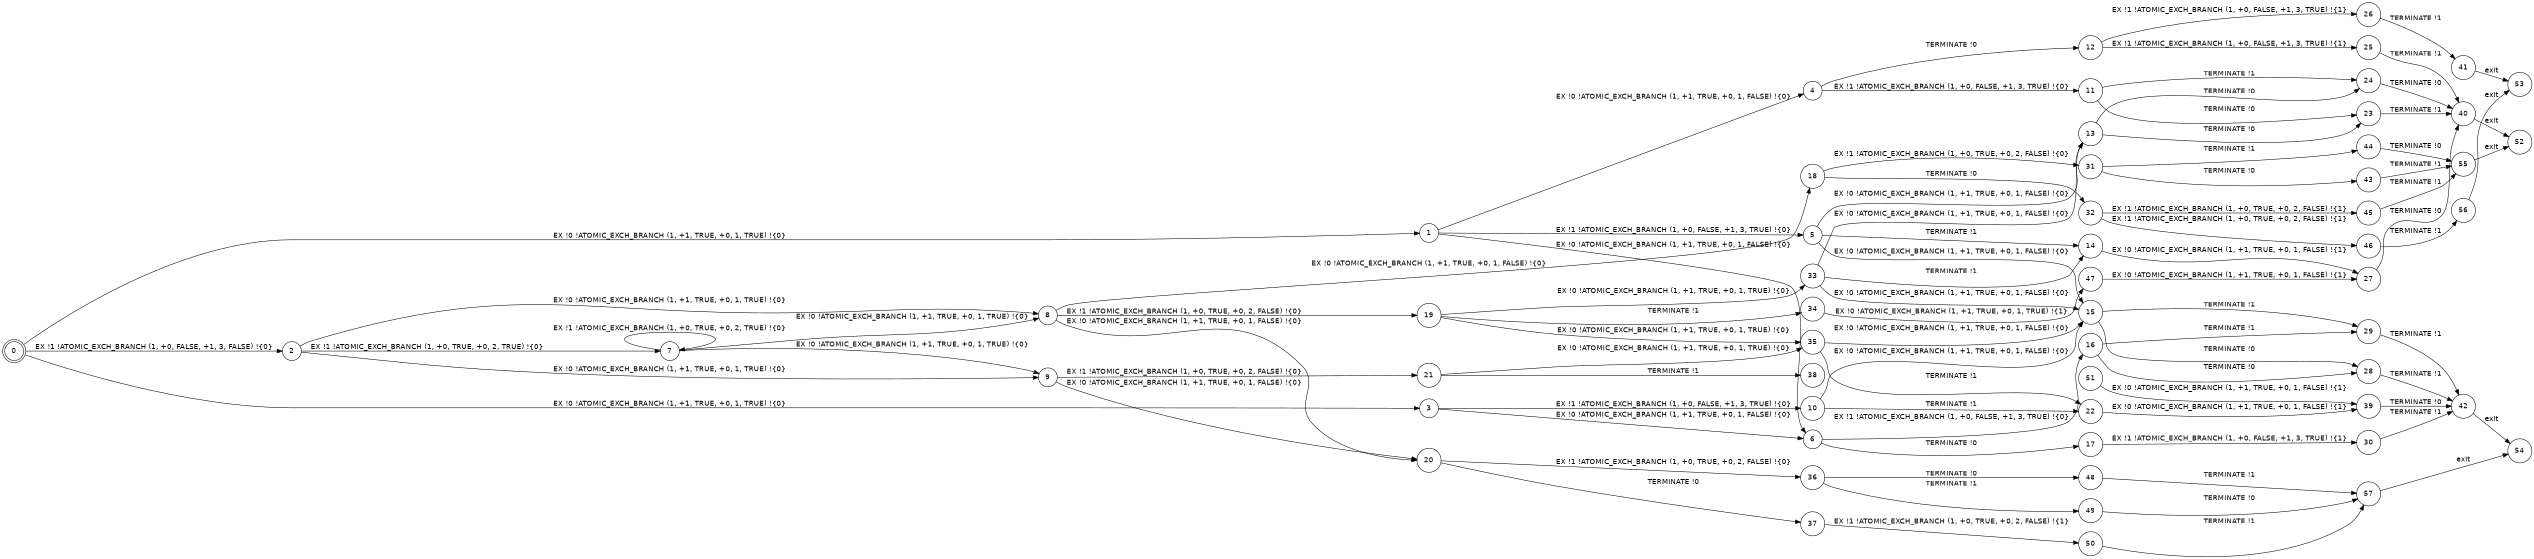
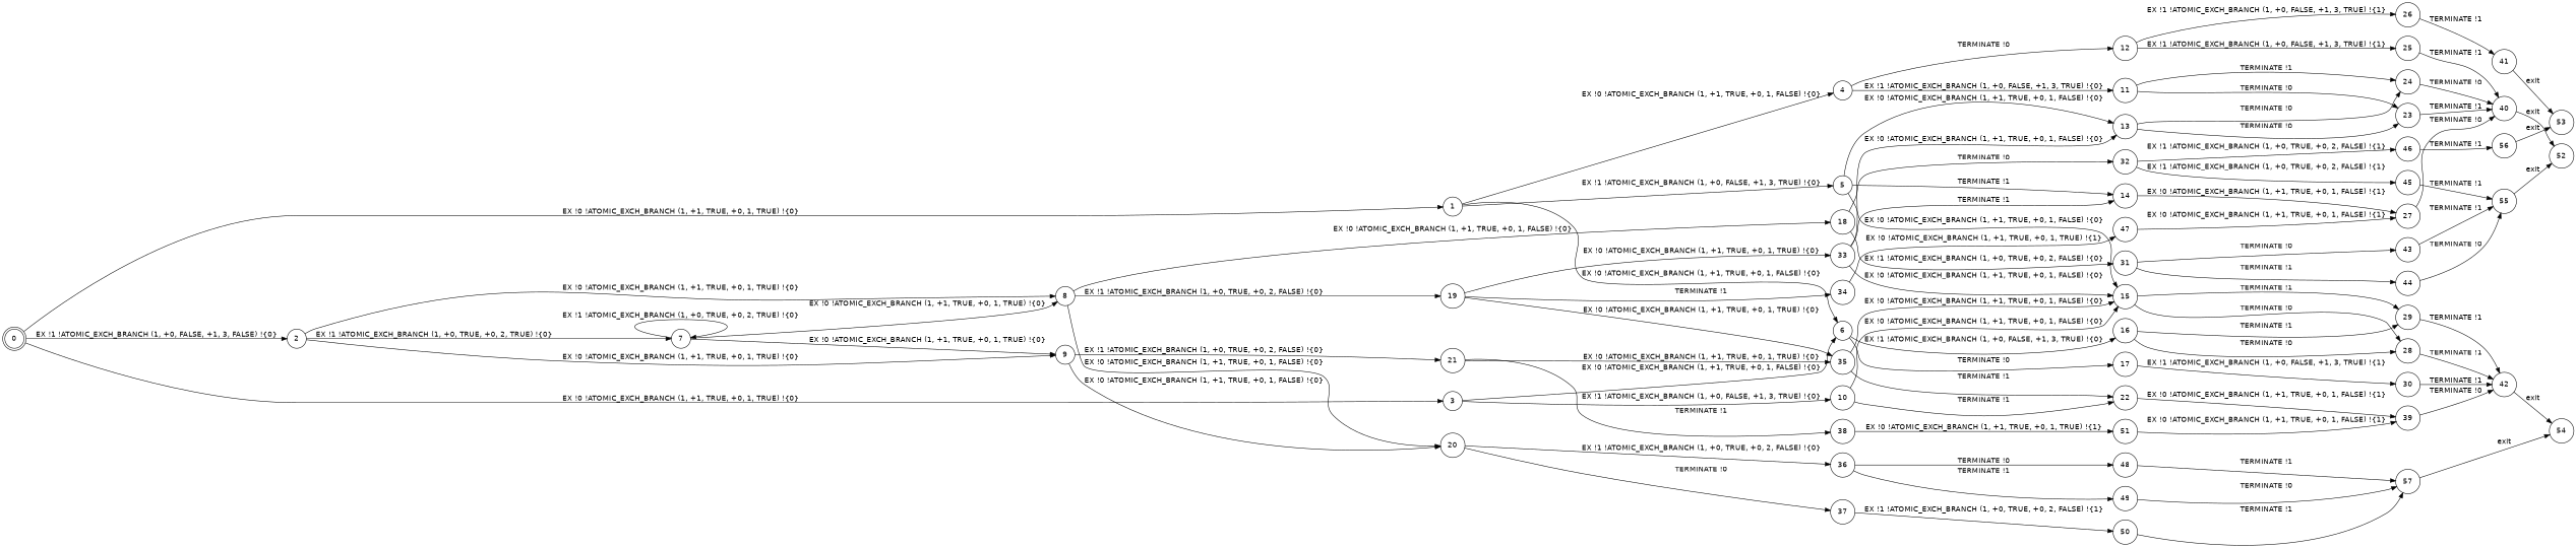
  digraph {
    fontname="DejaVu Sans"
    rankdir=LR
    node [fontname="DejaVu Sans" shape=circle]
    edge [fontname="DejaVu Sans"]
    0 [peripheries=2]
    1
    2
    3
    4
    5
    6
    7
    8
    9
    10
    11
    12
    13
    14
    15
    16
    17
    18
    19
    20
    21
    22
    23
    24
    25
    26
    27
    28
    29
    30
    31
    32
    33
    34
    35
    36
    37
    38
    39
    40
    41
    42
    43
    44
    45
    46
    47
    48
    49
    50
    51
    52
    53
    54
    55
    56
    57
    0 -> 1 [label="EX !0 !ATOMIC_EXCH_BRANCH (1, +1, TRUE, +0, 1, TRUE) !{0}"]
    0 -> 2 [label="EX !1 !ATOMIC_EXCH_BRANCH (1, +0, FALSE, +1, 3, FALSE) !{0}"]
    0 -> 3 [label="EX !0 !ATOMIC_EXCH_BRANCH (1, +1, TRUE, +0, 1, TRUE) !{0}"]
    1 -> 4 [label="EX !0 !ATOMIC_EXCH_BRANCH (1, +1, TRUE, +0, 1, FALSE) !{0}"]
    1 -> 5 [label="EX !1 !ATOMIC_EXCH_BRANCH (1, +0, FALSE, +1, 3, TRUE) !{0}"]
    1 -> 6 [label="EX !0 !ATOMIC_EXCH_BRANCH (1, +1, TRUE, +0, 1, FALSE) !{0}"]
    2 -> 7 [label="EX !1 !ATOMIC_EXCH_BRANCH (1, +0, TRUE, +0, 2, TRUE) !{0}"]
    2 -> 8 [label="EX !0 !ATOMIC_EXCH_BRANCH (1, +1, TRUE, +0, 1, TRUE) !{0}"]
    2 -> 9 [label="EX !0 !ATOMIC_EXCH_BRANCH (1, +1, TRUE, +0, 1, TRUE) !{0}"]
    3 -> 6 [label="EX !0 !ATOMIC_EXCH_BRANCH (1, +1, TRUE, +0, 1, FALSE) !{0}"]
    3 -> 10 [label="EX !1 !ATOMIC_EXCH_BRANCH (1, +0, FALSE, +1, 3, TRUE) !{0}"]
    4 -> 11 [label="EX !1 !ATOMIC_EXCH_BRANCH (1, +0, FALSE, +1, 3, TRUE) !{0}"]
    4 -> 12 [label="TERMINATE !0"]
    5 -> 13 [label="EX !0 !ATOMIC_EXCH_BRANCH (1, +1, TRUE, +0, 1, FALSE) !{0}"]
    5 -> 14 [label="TERMINATE !1"]
    5 -> 15 [label="EX !0 !ATOMIC_EXCH_BRANCH (1, +1, TRUE, +0, 1, FALSE) !{0}"]
    6 -> 16 [label="EX !1 !ATOMIC_EXCH_BRANCH (1, +0, FALSE, +1, 3, TRUE) !{0}"]
    6 -> 17 [label="TERMINATE !0"]
    7 -> 7 [label="EX !1 !ATOMIC_EXCH_BRANCH (1, +0, TRUE, +0, 2, TRUE) !{0}"]
    7 -> 8 [label="EX !0 !ATOMIC_EXCH_BRANCH (1, +1, TRUE, +0, 1, TRUE) !{0}"]
    7 -> 9 [label="EX !0 !ATOMIC_EXCH_BRANCH (1, +1, TRUE, +0, 1, TRUE) !{0}"]
    8 -> 18 [label="EX !0 !ATOMIC_EXCH_BRANCH (1, +1, TRUE, +0, 1, FALSE) !{0}"]
    8 -> 19 [label="EX !1 !ATOMIC_EXCH_BRANCH (1, +0, TRUE, +0, 2, FALSE) !{0}"]
    8 -> 20 [label="EX !0 !ATOMIC_EXCH_BRANCH (1, +1, TRUE, +0, 1, FALSE) !{0}"]
    9 -> 20 [label="EX !0 !ATOMIC_EXCH_BRANCH (1, +1, TRUE, +0, 1, FALSE) !{0}"]
    9 -> 21 [label="EX !1 !ATOMIC_EXCH_BRANCH (1, +0, TRUE, +0, 2, FALSE) !{0}"]
    10 -> 15 [label="EX !0 !ATOMIC_EXCH_BRANCH (1, +1, TRUE, +0, 1, FALSE) !{0}"]
    10 -> 22 [label="TERMINATE !1"]
    11 -> 23 [label="TERMINATE !0"]
    11 -> 24 [label="TERMINATE !1"]
    12 -> 25 [label="EX !1 !ATOMIC_EXCH_BRANCH (1, +0, FALSE, +1, 3, TRUE) !{1}"]
    12 -> 26 [label="EX !1 !ATOMIC_EXCH_BRANCH (1, +0, FALSE, +1, 3, TRUE) !{1}"]
    13 -> 23 [label="TERMINATE !0"]
    13 -> 24 [label="TERMINATE !0"]
    14 -> 27 [label="EX !0 !ATOMIC_EXCH_BRANCH (1, +1, TRUE, +0, 1, FALSE) !{1}"]
    15 -> 28 [label="TERMINATE !0"]
    15 -> 29 [label="TERMINATE !1"]
    16 -> 28 [label="TERMINATE !0"]
    16 -> 29 [label="TERMINATE !1"]
    17 -> 30 [label="EX !1 !ATOMIC_EXCH_BRANCH (1, +0, FALSE, +1, 3, TRUE) !{1}"]
    18 -> 31 [label="EX !1 !ATOMIC_EXCH_BRANCH (1, +0, TRUE, +0, 2, FALSE) !{0}"]
    18 -> 32 [label="TERMINATE !0"]
    19 -> 33 [label="EX !0 !ATOMIC_EXCH_BRANCH (1, +1, TRUE, +0, 1, TRUE) !{0}"]
    19 -> 34 [label="TERMINATE !1"]
    19 -> 35 [label="EX !0 !ATOMIC_EXCH_BRANCH (1, +1, TRUE, +0, 1, TRUE) !{0}"]
    20 -> 36 [label="EX !1 !ATOMIC_EXCH_BRANCH (1, +0, TRUE, +0, 2, FALSE) !{0}"]
    20 -> 37 [label="TERMINATE !0"]
    21 -> 35 [label="EX !0 !ATOMIC_EXCH_BRANCH (1, +1, TRUE, +0, 1, TRUE) !{0}"]
    21 -> 38 [label="TERMINATE !1"]
    22 -> 39 [label="EX !0 !ATOMIC_EXCH_BRANCH (1, +1, TRUE, +0, 1, FALSE) !{1}"]
    23 -> 40 [label="TERMINATE !1"]
    24 -> 40 [label="TERMINATE !0"]
    25 -> 40 [label="TERMINATE !1"]
    26 -> 41 [label="TERMINATE !1"]
    27 -> 40 [label="TERMINATE !0"]
    28 -> 42 [label="TERMINATE !1"]
    29 -> 42 [label="TERMINATE !1"]
    30 -> 42 [label="TERMINATE !1"]
    31 -> 43 [label="TERMINATE !0"]
    31 -> 44 [label="TERMINATE !1"]
    32 -> 45 [label="EX !1 !ATOMIC_EXCH_BRANCH (1, +0, TRUE, +0, 2, FALSE) !{1}"]
    32 -> 46 [label="EX !1 !ATOMIC_EXCH_BRANCH (1, +0, TRUE, +0, 2, FALSE) !{1}"]
    33 -> 13 [label="EX !0 !ATOMIC_EXCH_BRANCH (1, +1, TRUE, +0, 1, FALSE) !{0}"]
    33 -> 14 [label="TERMINATE !1"]
    33 -> 15 [label="EX !0 !ATOMIC_EXCH_BRANCH (1, +1, TRUE, +0, 1, FALSE) !{0}"]
    34 -> 47 [label="EX !0 !ATOMIC_EXCH_BRANCH (1, +1, TRUE, +0, 1, TRUE) !{1}"]
    35 -> 15 [label="EX !0 !ATOMIC_EXCH_BRANCH (1, +1, TRUE, +0, 1, FALSE) !{0}"]
    35 -> 22 [label="TERMINATE !1"]
    36 -> 48 [label="TERMINATE !0"]
    36 -> 49 [label="TERMINATE !1"]
    37 -> 50 [label="EX !1 !ATOMIC_EXCH_BRANCH (1, +0, TRUE, +0, 2, FALSE) !{1}"]
+   38 -> 51 [label="EX !0 !ATOMIC_EXCH_BRANCH (1, +1, TRUE, +0, 1, TRUE) !{1}"]
    39 -> 42 [label="TERMINATE !0"]
    40 -> 52 [label=exit]
    41 -> 53 [label=exit]
    42 -> 54 [label=exit]
    43 -> 55 [label="TERMINATE !1"]
    44 -> 55 [label="TERMINATE !0"]
    45 -> 55 [label="TERMINATE !1"]
    46 -> 56 [label="TERMINATE !1"]
    47 -> 27 [label="EX !0 !ATOMIC_EXCH_BRANCH (1, +1, TRUE, +0, 1, FALSE) !{1}"]
    48 -> 57 [label="TERMINATE !1"]
    49 -> 57 [label="TERMINATE !0"]
    50 -> 57 [label="TERMINATE !1"]
    51 -> 39 [label="EX !0 !ATOMIC_EXCH_BRANCH (1, +1, TRUE, +0, 1, FALSE) !{1}"]
    55 -> 52 [label=exit]
    56 -> 53 [label=exit]
    57 -> 54 [label=exit]
  }
